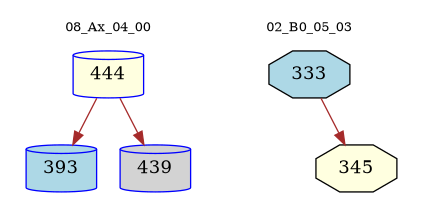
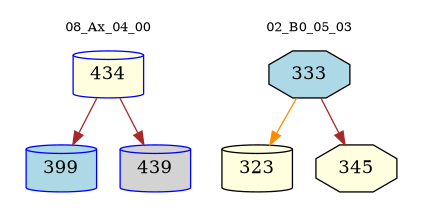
  digraph {
    node [color=blue fillcolor=lightyellow shape=cylinder style=filled]
    edge [color=brown]
-   n1 [label=444]
-   n2 [fillcolor=lightblue label=393]
+   n1 [label=434]
+   n2 [fillcolor=lightblue label=399]
    n3 [fillcolor=lightgrey label=439]
    n4 [color=black fillcolor=lightblue label=333 shape=octagon]
+   n5 [color=black label=323]
    n6 [color=black label=345 shape=octagon]
    subgraph cluster_1 {
      color=white
      fontsize=10
      label="08_Ax_04_00"
      n1
      n2
      n3
    }
    subgraph cluster_2 {
      color=white
      fontsize=10
      label="02_B0_05_03"
      n4
+     n5
      n6
    }
    n1 -> n2
    n1 -> n3
+   n4 -> n5 [color=darkorange]
    n4 -> n6
  }
